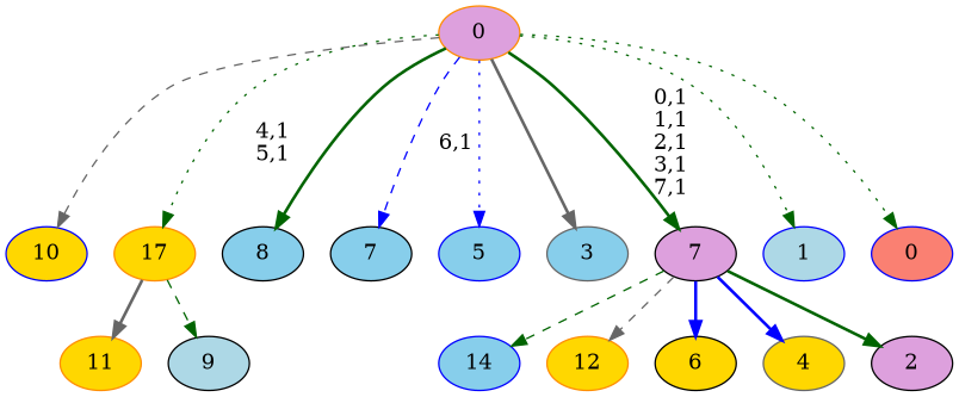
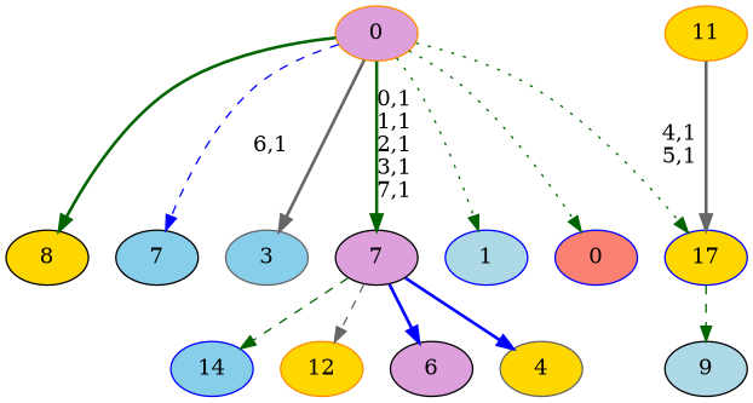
  digraph {
    node [color=blue fillcolor=gold style=filled]
    edge [color=darkgreen style=bold]
    n1 [fillcolor=skyblue label=14]
    n2 [color=darkorange label=12]
    n3 [color=darkorange label=11]
-   n4 [label=10]
    n5 [color=black fillcolor=lightblue label=9]
-   17 [color=darkorange]
-   n7 [color=black fillcolor=skyblue label=8]
+   17
+   n7 [color=black label=8]
    n8 [color=black fillcolor=skyblue label=7]
-   n9 [color=black label=6]
-   n10 [fillcolor=skyblue label=5]
+   n9 [color=black fillcolor=plum label=6]
    n11 [color=gray40 label=4]
    n12 [color=gray40 fillcolor=skyblue label=3]
-   n13 [color=black fillcolor=plum label=2]
    7 [color=black fillcolor=plum]
    n15 [fillcolor=lightblue label=1]
    n16 [fillcolor=salmon label=0]
    0 [color=darkorange fillcolor=plum]
-   17 -> n3 [color=gray40]
+   n3 -> 17 [color=gray40]
    17 -> n5 [style=dashed]
    7 -> n1 [style=dashed]
    7 -> n2 [color=gray40 style=dashed]
    7 -> n9 [color=blue]
    7 -> n11 [color=blue]
-   7 -> n13
-   0 -> n4 [color=gray40 style=dashed]
    0 -> 17 [label="4,1\n5,1" style=dotted]
    0 -> n7
    0 -> n8 [color=blue label="6,1" style=dashed]
-   0 -> n10 [color=blue style=dotted]
    0 -> n12 [color=gray40]
    0 -> 7 [label="0,1\n1,1\n2,1\n3,1\n7,1"]
    0 -> n15 [style=dotted]
    0 -> n16 [style=dotted]
  }
